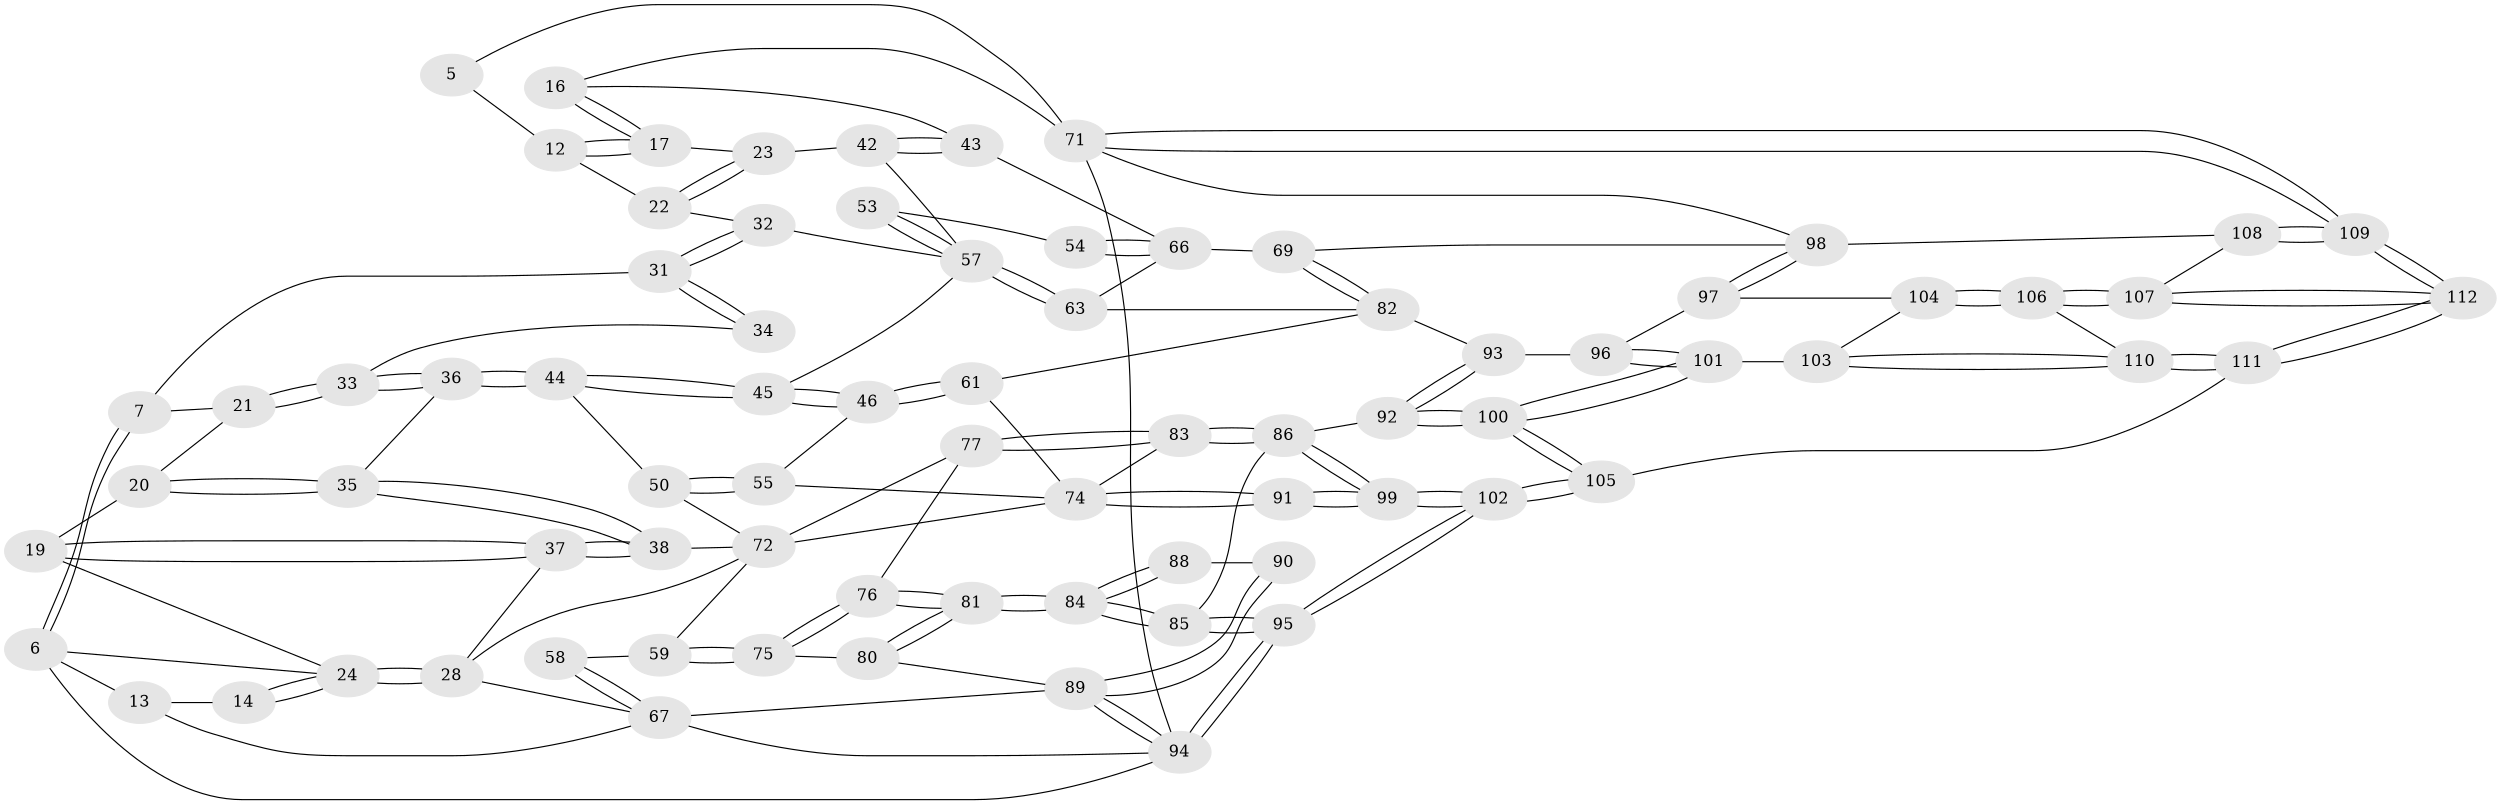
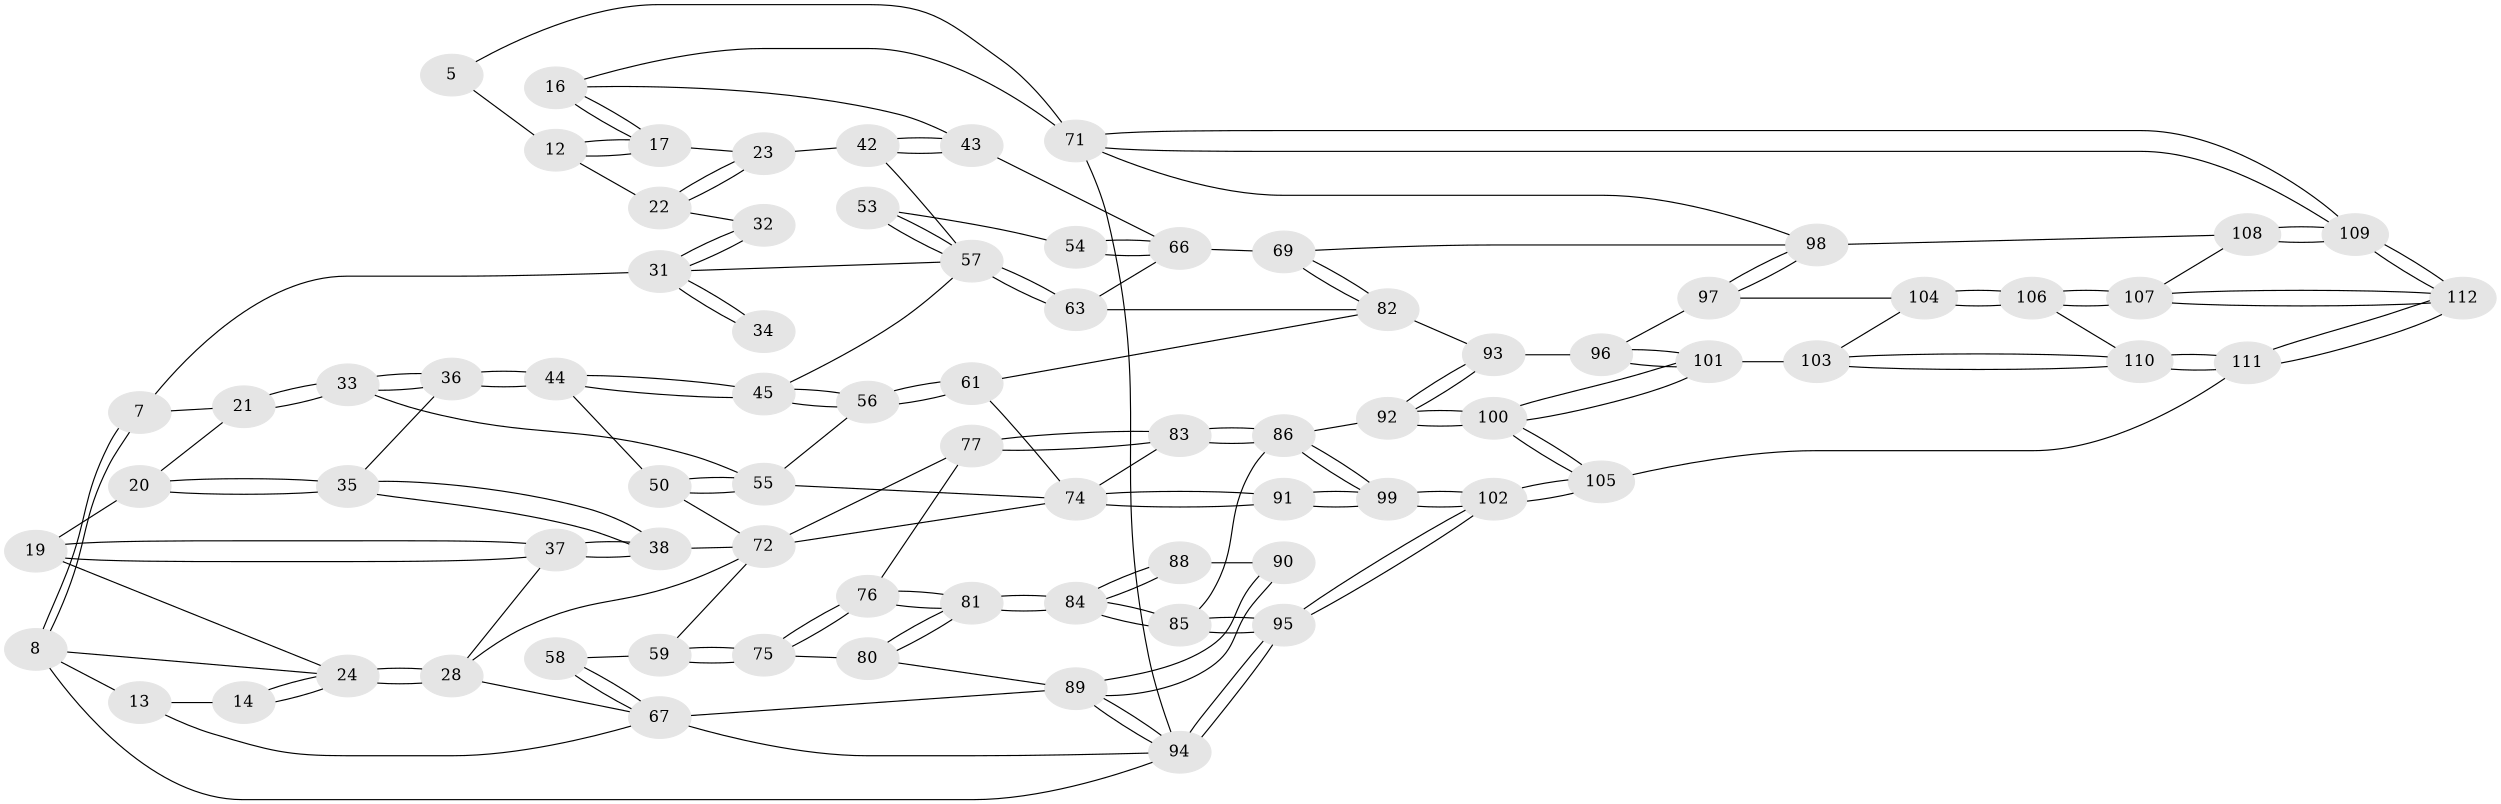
  graph {
    rankdir=LR
    node [color=gray90 style=filled]
    5
    12
    71 [super="+4"]
    17
    22 [super="+11"]
    94 [super="+3"]
    98 [super="+70"]
    109
-   6 [super="+2"]
+   6 [super="+2" label=8]
    7
    13
    24 [super="+18+15"]
    21
    31 [super="+9+8"]
    14
    67 [super="+29+30"]
    28 [super="+27"]
    95
    33
    32 [super="+25"]
    34
    23
    89 [super="+79"]
    16
    43
    66 [super="+65+51"]
    42 [super="+41"]
    19
    20
    37
    35
    38
    36
    57 [super="+46+40"]
    72 [super="+60+49"]
    74 [super="+68+73+64"]
    77
    63
    44
    45
    50
    69
-   56 [label=46]
+   56
    55
    61
    53
    54 [super="+52"]
    83
    91
    82 [super="+62"]
    58
    59
    75
    76
    80
    93
    90 [super="+87"]
    108
    112
    86
    99
    81
    84
    85
    88
    96
    92
    102
    100
    101
    105
    97
    104
    103
    106
    111
    110
    107
    5 -- 12
    5 -- 71
    12 -- 17
    12 -- 17
    12 -- 22
    71 -- 94 [weight=2]
    71 -- 98
    71 -- 109
    71 -- 109
    17 -- 23
    22 -- 32 [weight=2]
    22 -- 23
    22 -- 23
    94 -- 95
    94 -- 95
    98 -- 108
    109 -- 112
    109 -- 112
    6 -- 94
    6 -- 7
    6 -- 7
    6 -- 13
    6 -- 24
    7 -- 21
    7 -- 31
    13 -- 14
    13 -- 67
    24 -- 28
    24 -- 28
    21 -- 33
    21 -- 33
    31 -- 32 [weight=2]
    31 -- 32
    31 -- 34 [weight=2]
    31 -- 34
    14 -- 24 [weight=2]
    14 -- 24
    67 -- 94
    67 -- 89
    28 -- 67
    28 -- 37
    28 -- 72
    95 -- 102
    95 -- 102
-   33 -- 34
+   33 -- 55
    33 -- 36
    33 -- 36
-   32 -- 57
+   31 -- 57
    23 -- 42
    89 -- 94
    89 -- 94
    89 -- 90 [weight=2]
    89 -- 90
    16 -- 71
    16 -- 17
    16 -- 17
    16 -- 43
    43 -- 66
    66 -- 69
    42 -- 43
    42 -- 43
    42 -- 57
    19 -- 24
    19 -- 20
    19 -- 37
    19 -- 37
    20 -- 21
    20 -- 35
    20 -- 35
    37 -- 38
    37 -- 38
    35 -- 38
    35 -- 38
    35 -- 36
    38 -- 72
    36 -- 44
    36 -- 44
    57 -- 63
    57 -- 63
    72 -- 74 [weight=2]
    72 -- 77
    74 -- 83
    74 -- 91
    74 -- 91
    77 -- 83
    77 -- 83
    63 -- 66
    63 -- 82
    44 -- 45
    44 -- 45
    44 -- 50
    45 -- 57
    45 -- 56
    45 -- 56
    50 -- 72
    50 -- 55
    50 -- 55
    69 -- 98
    69 -- 82
    69 -- 82
    56 -- 61
    56 -- 61
    55 -- 74
    55 -- 56
    61 -- 74
    61 -- 82
    53 -- 57 [weight=2]
    53 -- 57
    53 -- 54
    54 -- 66 [weight=2]
    54 -- 66
    83 -- 86
    83 -- 86
    91 -- 99
    91 -- 99
    82 -- 93
    58 -- 67 [weight=2]
    58 -- 67
    58 -- 59
    59 -- 72
    59 -- 75
    59 -- 75
    75 -- 76
    75 -- 76
    75 -- 80
    76 -- 77
    76 -- 81
    76 -- 81
    80 -- 89
    80 -- 81
    80 -- 81
    93 -- 96
    108 -- 109
    108 -- 109
    86 -- 99
    86 -- 99
    86 -- 92
    99 -- 102
    99 -- 102
    81 -- 84
    81 -- 84
    84 -- 85
    84 -- 85
    84 -- 88
    84 -- 88
    85 -- 95
    85 -- 95
    85 -- 86
    88 -- 90 [weight=2]
    96 -- 101
    96 -- 101
    96 -- 97
    92 -- 93
    92 -- 93
    92 -- 100
    92 -- 100
    102 -- 105
    102 -- 105
    100 -- 101
    100 -- 101
    100 -- 105
    100 -- 105
    101 -- 103
    105 -- 111
    97 -- 98
    97 -- 98
    97 -- 104
    104 -- 106
    104 -- 106
    103 -- 104
    103 -- 110
    103 -- 110
    106 -- 110
    106 -- 107
    106 -- 107
    111 -- 112
    111 -- 112
    110 -- 111
    110 -- 111
    107 -- 108
    107 -- 112
    107 -- 112
  }
